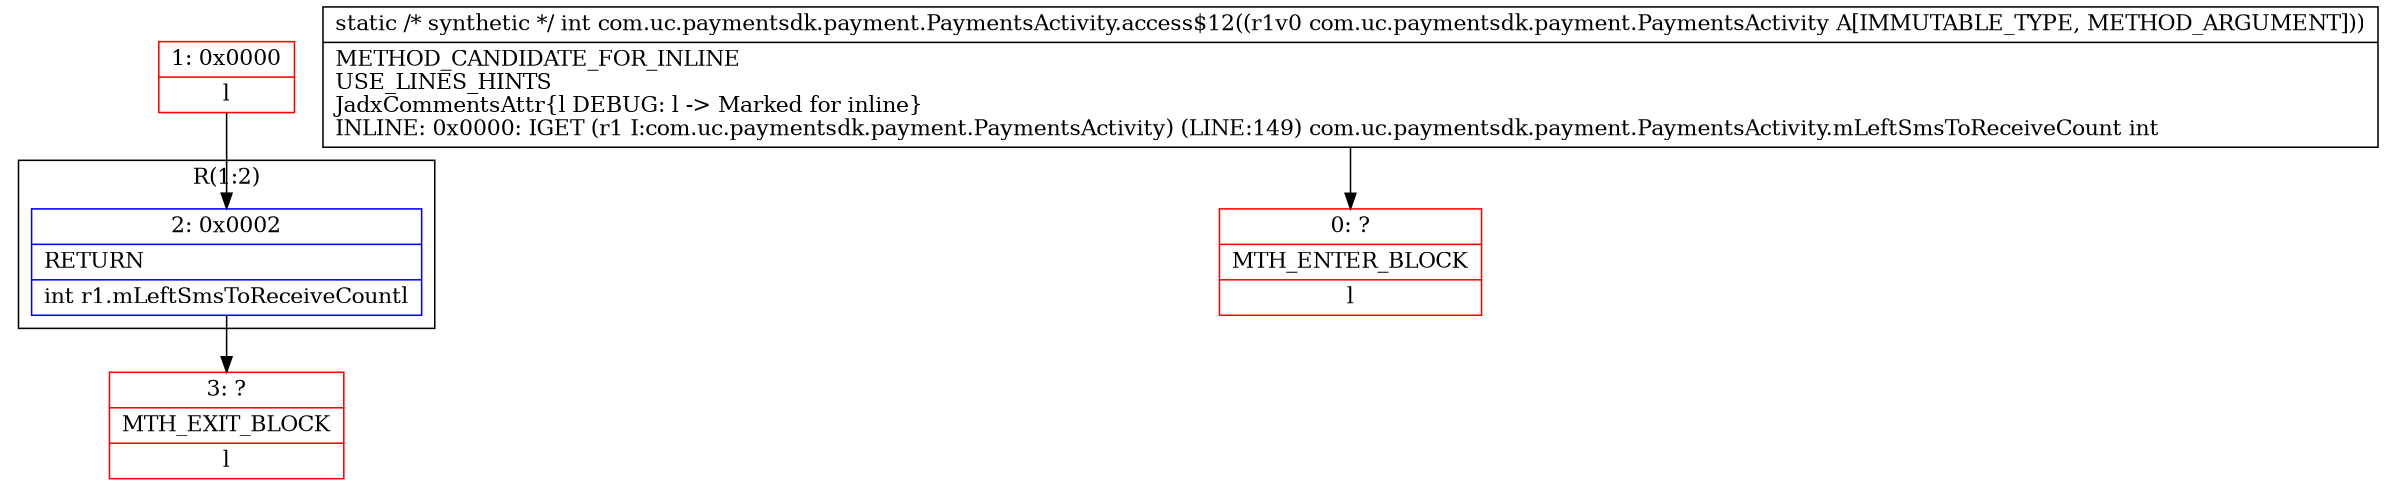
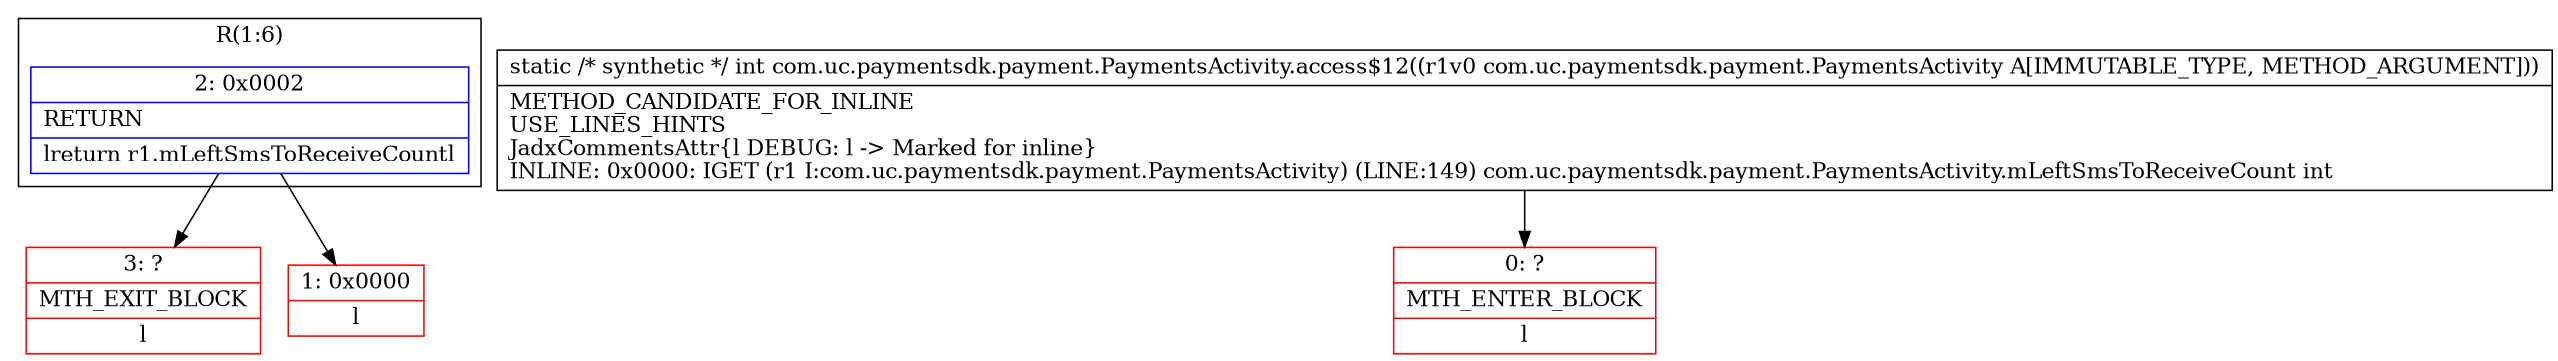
  digraph {
    node [color=red shape=record]
-   n1 [color=blue label="{2\:\ 0x0002|RETURN\l|int r1.mLeftSmsToReceiveCountl}"]
+   n1 [color=blue label="{2\:\ 0x0002|RETURN\l|lreturn r1.mLeftSmsToReceiveCountl}"]
    n2 [label="{3\:\ ?|MTH_EXIT_BLOCK\l|l}"]
    n3 [label="{0\:\ ?|MTH_ENTER_BLOCK\l|l}"]
    n4 [label="{1\:\ 0x0000|l}"]
    n5 [label="{static \/* synthetic *\/ int com.uc.paymentsdk.payment.PaymentsActivity.access$12((r1v0 com.uc.paymentsdk.payment.PaymentsActivity A[IMMUTABLE_TYPE, METHOD_ARGUMENT]))  | METHOD_CANDIDATE_FOR_INLINE\lUSE_LINES_HINTS\lJadxCommentsAttr\{l DEBUG: l \-\> Marked for inline\}\lINLINE: 0x0000: IGET (r1 I:com.uc.paymentsdk.payment.PaymentsActivity) (LINE:149) com.uc.paymentsdk.payment.PaymentsActivity.mLeftSmsToReceiveCount int\l}" color=""]
    subgraph cluster_1 {
-     label="R(1:2)"
+     label="R(1:6)"
      n1
    }
    n1 -> n2
-   n4 -> n1
+   n1 -> n4
    n5 -> n3
  }
